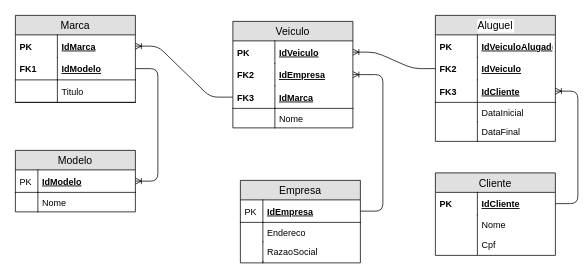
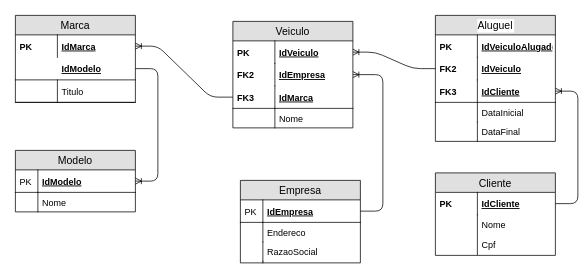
  <mxCell id="0" />
  <mxCell id="1" parent="0" />
  <mxCell id="2" value="Empresa" style="swimlane;fontStyle=0;childLayout=stackLayout;horizontal=1;startSize=26;fillColor=#e0e0e0;horizontalStack=0;resizeParent=1;resizeParentMax=0;resizeLast=0;collapsible=1;marginBottom=0;swimlaneFillColor=#ffffff;align=center;fontSize=14;" vertex="1" parent="1"><mxGeometry x="320" y="240" width="160" height="110" as="geometry"><mxRectangle x="20" y="20" width="90" height="26" as="alternateBounds" /></mxGeometry></mxCell>
  <mxCell id="3" value="IdEmpresa" style="shape=partialRectangle;top=0;left=0;right=0;bottom=1;align=left;verticalAlign=middle;fillColor=none;spacingLeft=34;spacingRight=4;overflow=hidden;rotatable=0;points=[[0,0.5],[1,0.5]];portConstraint=eastwest;dropTarget=0;fontStyle=5;fontSize=12;" vertex="1" parent="2"><mxGeometry y="26" width="160" height="30" as="geometry" /></mxCell>
  <mxCell id="4" value="PK" style="shape=partialRectangle;top=0;left=0;bottom=0;fillColor=none;align=left;verticalAlign=middle;spacingLeft=4;spacingRight=4;overflow=hidden;rotatable=0;points=[];portConstraint=eastwest;part=1;fontSize=12;" vertex="1" connectable="0" parent="3"><mxGeometry width="30" height="30" as="geometry" /></mxCell>
  <mxCell id="5" value="Endereco" style="shape=partialRectangle;top=0;left=0;right=0;bottom=0;align=left;verticalAlign=top;fillColor=none;spacingLeft=34;spacingRight=4;overflow=hidden;rotatable=0;points=[[0,0.5],[1,0.5]];portConstraint=eastwest;dropTarget=0;fontSize=12;" vertex="1" parent="2"><mxGeometry y="56" width="160" height="26" as="geometry" /></mxCell>
  <mxCell id="6" value="" style="shape=partialRectangle;top=0;left=0;bottom=0;fillColor=none;align=left;verticalAlign=top;spacingLeft=4;spacingRight=4;overflow=hidden;rotatable=0;points=[];portConstraint=eastwest;part=1;fontSize=12;" vertex="1" connectable="0" parent="5"><mxGeometry width="30" height="26" as="geometry" /></mxCell>
  <mxCell id="7" value="RazaoSocial" style="shape=partialRectangle;top=0;left=0;right=0;bottom=0;align=left;verticalAlign=top;fillColor=none;spacingLeft=34;spacingRight=4;overflow=hidden;rotatable=0;points=[[0,0.5],[1,0.5]];portConstraint=eastwest;dropTarget=0;fontSize=12;" vertex="1" parent="2"><mxGeometry y="82" width="160" height="26" as="geometry" /></mxCell>
  <mxCell id="8" value="" style="shape=partialRectangle;top=0;left=0;bottom=0;fillColor=none;align=left;verticalAlign=top;spacingLeft=4;spacingRight=4;overflow=hidden;rotatable=0;points=[];portConstraint=eastwest;part=1;fontSize=12;" vertex="1" connectable="0" parent="7"><mxGeometry width="30" height="26" as="geometry" /></mxCell>
  <mxCell id="9" value="" style="shape=partialRectangle;top=0;left=0;right=0;bottom=0;align=left;verticalAlign=top;fillColor=none;spacingLeft=34;spacingRight=4;overflow=hidden;rotatable=0;points=[[0,0.5],[1,0.5]];portConstraint=eastwest;dropTarget=0;fontSize=12;" vertex="1" parent="2"><mxGeometry y="108" width="160" height="2" as="geometry" /></mxCell>
  <mxCell id="10" value="" style="shape=partialRectangle;top=0;left=0;bottom=0;fillColor=none;align=left;verticalAlign=top;spacingLeft=4;spacingRight=4;overflow=hidden;rotatable=0;points=[];portConstraint=eastwest;part=1;fontSize=12;" vertex="1" connectable="0" parent="9"><mxGeometry width="30" height="2" as="geometry" /></mxCell>
  <mxCell id="11" value="" style="shape=partialRectangle;top=0;left=0;right=0;bottom=0;align=left;verticalAlign=top;fillColor=none;spacingLeft=34;spacingRight=4;overflow=hidden;rotatable=0;points=[[0,0.5],[1,0.5]];portConstraint=eastwest;dropTarget=0;fontSize=12;" vertex="1" parent="2"><mxGeometry y="110" width="160" as="geometry" /></mxCell>
  <mxCell id="12" value="" style="shape=partialRectangle;top=0;left=0;bottom=0;fillColor=none;align=left;verticalAlign=top;spacingLeft=4;spacingRight=4;overflow=hidden;rotatable=0;points=[];portConstraint=eastwest;part=1;fontSize=12;" vertex="1" connectable="0" parent="11"><mxGeometry width="30" as="geometry" /></mxCell>
  <mxCell id="13" value="Modelo" style="swimlane;fontStyle=0;childLayout=stackLayout;horizontal=1;startSize=26;fillColor=#e0e0e0;horizontalStack=0;resizeParent=1;resizeParentMax=0;resizeLast=0;collapsible=1;marginBottom=0;swimlaneFillColor=#ffffff;align=center;fontSize=14;" vertex="1" parent="1"><mxGeometry x="20" y="200" width="160" height="82" as="geometry" /></mxCell>
  <mxCell id="14" value="IdModelo" style="shape=partialRectangle;top=0;left=0;right=0;bottom=1;align=left;verticalAlign=middle;fillColor=none;spacingLeft=34;spacingRight=4;overflow=hidden;rotatable=0;points=[[0,0.5],[1,0.5]];portConstraint=eastwest;dropTarget=0;fontStyle=5;fontSize=12;" vertex="1" parent="13"><mxGeometry y="26" width="160" height="30" as="geometry" /></mxCell>
  <mxCell id="15" value="PK" style="shape=partialRectangle;top=0;left=0;bottom=0;fillColor=none;align=left;verticalAlign=middle;spacingLeft=4;spacingRight=4;overflow=hidden;rotatable=0;points=[];portConstraint=eastwest;part=1;fontSize=12;" vertex="1" connectable="0" parent="14"><mxGeometry width="30" height="30" as="geometry" /></mxCell>
  <mxCell id="16" value="Nome" style="shape=partialRectangle;top=0;left=0;right=0;bottom=0;align=left;verticalAlign=top;fillColor=none;spacingLeft=34;spacingRight=4;overflow=hidden;rotatable=0;points=[[0,0.5],[1,0.5]];portConstraint=eastwest;dropTarget=0;fontSize=12;" vertex="1" parent="13"><mxGeometry y="56" width="160" height="26" as="geometry" /></mxCell>
  <mxCell id="17" value="" style="shape=partialRectangle;top=0;left=0;bottom=0;fillColor=none;align=left;verticalAlign=top;spacingLeft=4;spacingRight=4;overflow=hidden;rotatable=0;points=[];portConstraint=eastwest;part=1;fontSize=12;" vertex="1" connectable="0" parent="16"><mxGeometry width="30" height="26" as="geometry" /></mxCell>
  <mxCell id="18" value="Veiculo" style="swimlane;fontStyle=0;childLayout=stackLayout;horizontal=1;startSize=26;fillColor=#e0e0e0;horizontalStack=0;resizeParent=1;resizeParentMax=0;resizeLast=0;collapsible=1;marginBottom=0;swimlaneFillColor=#ffffff;align=center;fontSize=14;" vertex="1" parent="1"><mxGeometry x="310" y="28" width="160" height="142" as="geometry" /></mxCell>
  <mxCell id="19" value="IdVeiculo" style="shape=partialRectangle;top=0;left=0;right=0;bottom=0;align=left;verticalAlign=middle;fillColor=none;spacingLeft=60;spacingRight=4;overflow=hidden;rotatable=0;points=[[0,0.5],[1,0.5]];portConstraint=eastwest;dropTarget=0;fontStyle=5;fontSize=12;" vertex="1" parent="18"><mxGeometry y="26" width="160" height="30" as="geometry" /></mxCell>
  <mxCell id="20" value="PK" style="shape=partialRectangle;fontStyle=1;top=0;left=0;bottom=0;fillColor=none;align=left;verticalAlign=middle;spacingLeft=4;spacingRight=4;overflow=hidden;rotatable=0;points=[];portConstraint=eastwest;part=1;fontSize=12;" vertex="1" connectable="0" parent="19"><mxGeometry width="56" height="30" as="geometry" /></mxCell>
  <mxCell id="21" value="IdEmpresa" style="shape=partialRectangle;top=0;left=0;right=0;bottom=0;align=left;verticalAlign=middle;fillColor=none;spacingLeft=60;spacingRight=4;overflow=hidden;rotatable=0;points=[[0,0.5],[1,0.5]];portConstraint=eastwest;dropTarget=0;fontStyle=5;fontSize=12;" vertex="1" parent="18"><mxGeometry y="56" width="160" height="30" as="geometry" /></mxCell>
  <mxCell id="22" value="FK2" style="shape=partialRectangle;fontStyle=1;top=0;left=0;bottom=0;fillColor=none;align=left;verticalAlign=middle;spacingLeft=4;spacingRight=4;overflow=hidden;rotatable=0;points=[];portConstraint=eastwest;part=1;fontSize=12;" vertex="1" connectable="0" parent="21"><mxGeometry width="56" height="30" as="geometry" /></mxCell>
  <mxCell id="23" value="IdMarca" style="shape=partialRectangle;top=0;left=0;right=0;bottom=1;align=left;verticalAlign=middle;fillColor=none;spacingLeft=60;spacingRight=4;overflow=hidden;rotatable=0;points=[[0,0.5],[1,0.5]];portConstraint=eastwest;dropTarget=0;fontStyle=5;fontSize=12;" vertex="1" parent="18"><mxGeometry y="86" width="160" height="30" as="geometry" /></mxCell>
  <mxCell id="24" value="FK3" style="shape=partialRectangle;fontStyle=1;top=0;left=0;bottom=0;fillColor=none;align=left;verticalAlign=middle;spacingLeft=4;spacingRight=4;overflow=hidden;rotatable=0;points=[];portConstraint=eastwest;part=1;fontSize=12;" vertex="1" connectable="0" parent="23"><mxGeometry width="56" height="30" as="geometry" /></mxCell>
  <mxCell id="25" value="Nome" style="shape=partialRectangle;top=0;left=0;right=0;bottom=0;align=left;verticalAlign=top;fillColor=none;spacingLeft=60;spacingRight=4;overflow=hidden;rotatable=0;points=[[0,0.5],[1,0.5]];portConstraint=eastwest;dropTarget=0;fontSize=12;" vertex="1" parent="18"><mxGeometry y="116" width="160" height="26" as="geometry" /></mxCell>
  <mxCell id="26" value="" style="shape=partialRectangle;top=0;left=0;bottom=0;fillColor=none;align=left;verticalAlign=top;spacingLeft=4;spacingRight=4;overflow=hidden;rotatable=0;points=[];portConstraint=eastwest;part=1;fontSize=12;" vertex="1" connectable="0" parent="25"><mxGeometry width="56" height="26" as="geometry" /></mxCell>
  <mxCell id="27" value="Marca" style="swimlane;fontStyle=0;childLayout=stackLayout;horizontal=1;startSize=26;fillColor=#e0e0e0;horizontalStack=0;resizeParent=1;resizeParentMax=0;resizeLast=0;collapsible=1;marginBottom=0;swimlaneFillColor=#ffffff;align=center;fontSize=14;" vertex="1" parent="1"><mxGeometry x="20" y="20" width="160" height="116" as="geometry" /></mxCell>
  <mxCell id="28" value="IdMarca" style="shape=partialRectangle;top=0;left=0;right=0;bottom=0;align=left;verticalAlign=middle;fillColor=none;spacingLeft=60;spacingRight=4;overflow=hidden;rotatable=0;points=[[0,0.5],[1,0.5]];portConstraint=eastwest;dropTarget=0;fontStyle=5;fontSize=12;" vertex="1" parent="27"><mxGeometry y="26" width="160" height="30" as="geometry" /></mxCell>
  <mxCell id="29" value="PK" style="shape=partialRectangle;fontStyle=1;top=0;left=0;bottom=0;fillColor=none;align=left;verticalAlign=middle;spacingLeft=4;spacingRight=4;overflow=hidden;rotatable=0;points=[];portConstraint=eastwest;part=1;fontSize=12;" vertex="1" connectable="0" parent="28"><mxGeometry width="56" height="30" as="geometry" /></mxCell>
  <mxCell id="30" value="IdModelo" style="shape=partialRectangle;top=0;left=0;right=0;bottom=1;align=left;verticalAlign=middle;fillColor=none;spacingLeft=60;spacingRight=4;overflow=hidden;rotatable=0;points=[[0,0.5],[1,0.5]];portConstraint=eastwest;dropTarget=0;fontStyle=5;fontSize=12;" vertex="1" parent="27"><mxGeometry y="56" width="160" height="30" as="geometry" /></mxCell>
- <mxCell id="31" value="FK1" style="shape=partialRectangle;fontStyle=1;top=0;left=0;bottom=0;fillColor=none;align=left;verticalAlign=middle;spacingLeft=4;spacingRight=4;overflow=hidden;rotatable=0;points=[];portConstraint=eastwest;part=1;fontSize=12;" vertex="1" connectable="0" parent="30"><mxGeometry width="56" height="30" as="geometry" /></mxCell>
  <mxCell id="32" value="Titulo" style="shape=partialRectangle;top=0;left=0;right=0;bottom=1;align=left;verticalAlign=middle;fillColor=none;spacingLeft=60;spacingRight=4;overflow=hidden;rotatable=0;points=[[0,0.5],[1,0.5]];portConstraint=eastwest;dropTarget=0;fontStyle=0;fontSize=12;" vertex="1" parent="27"><mxGeometry y="86" width="160" height="30" as="geometry" /></mxCell>
  <mxCell id="33" value="" style="shape=partialRectangle;fontStyle=1;top=0;left=0;bottom=0;fillColor=none;align=left;verticalAlign=middle;spacingLeft=4;spacingRight=4;overflow=hidden;rotatable=0;points=[];portConstraint=eastwest;part=1;fontSize=12;" vertex="1" connectable="0" parent="32"><mxGeometry width="56" height="30" as="geometry" /></mxCell>
  <mxCell id="34" value="Cliente" style="swimlane;fontStyle=0;childLayout=stackLayout;horizontal=1;startSize=26;fillColor=#e0e0e0;horizontalStack=0;resizeParent=1;resizeParentMax=0;resizeLast=0;collapsible=1;marginBottom=0;swimlaneFillColor=#ffffff;align=center;fontSize=14;" vertex="1" parent="1"><mxGeometry x="580" y="230" width="160" height="110" as="geometry" /></mxCell>
  <mxCell id="35" value="IdCliente" style="shape=partialRectangle;top=0;left=0;right=0;bottom=0;align=left;verticalAlign=middle;fillColor=none;spacingLeft=60;spacingRight=4;overflow=hidden;rotatable=0;points=[[0,0.5],[1,0.5]];portConstraint=eastwest;dropTarget=0;fontStyle=5;fontSize=12;" vertex="1" parent="34"><mxGeometry y="26" width="160" height="30" as="geometry" /></mxCell>
  <mxCell id="36" value="PK" style="shape=partialRectangle;fontStyle=1;top=0;left=0;bottom=0;fillColor=none;align=left;verticalAlign=middle;spacingLeft=4;spacingRight=4;overflow=hidden;rotatable=0;points=[];portConstraint=eastwest;part=1;fontSize=12;" vertex="1" connectable="0" parent="35"><mxGeometry width="56" height="30" as="geometry" /></mxCell>
  <mxCell id="37" value="Nome" style="shape=partialRectangle;top=0;left=0;right=0;bottom=0;align=left;verticalAlign=top;fillColor=none;spacingLeft=60;spacingRight=4;overflow=hidden;rotatable=0;points=[[0,0.5],[1,0.5]];portConstraint=eastwest;dropTarget=0;fontSize=12;" vertex="1" parent="34"><mxGeometry y="56" width="160" height="27" as="geometry" /></mxCell>
  <mxCell id="38" value="" style="shape=partialRectangle;top=0;left=0;bottom=0;fillColor=none;align=left;verticalAlign=top;spacingLeft=4;spacingRight=4;overflow=hidden;rotatable=0;points=[];portConstraint=eastwest;part=1;fontSize=12;" vertex="1" connectable="0" parent="37"><mxGeometry width="56" height="26" as="geometry" /></mxCell>
  <mxCell id="39" value="Cpf" style="shape=partialRectangle;top=0;left=0;right=0;bottom=0;align=left;verticalAlign=top;fillColor=none;spacingLeft=60;spacingRight=4;overflow=hidden;rotatable=0;points=[[0,0.5],[1,0.5]];portConstraint=eastwest;dropTarget=0;fontSize=12;" vertex="1" parent="34"><mxGeometry y="83" width="160" height="27" as="geometry" /></mxCell>
  <mxCell id="40" value="" style="shape=partialRectangle;top=0;left=0;bottom=0;fillColor=none;align=left;verticalAlign=top;spacingLeft=4;spacingRight=4;overflow=hidden;rotatable=0;points=[];portConstraint=eastwest;part=1;fontSize=12;" vertex="1" connectable="0" parent="39"><mxGeometry width="56" height="26" as="geometry" /></mxCell>
  <mxCell id="41" value="Aluguel" style="swimlane;fontStyle=0;childLayout=stackLayout;horizontal=1;startSize=26;fillColor=#e0e0e0;horizontalStack=0;resizeParent=1;resizeParentMax=0;resizeLast=0;collapsible=1;marginBottom=0;swimlaneFillColor=#ffffff;align=center;fontSize=14;labelBackgroundColor=#ffffff;" vertex="1" parent="1"><mxGeometry x="580" y="20" width="160" height="168" as="geometry" /></mxCell>
  <mxCell id="42" value="IdVeiculoAlugado" style="shape=partialRectangle;top=0;left=0;right=0;bottom=0;align=left;verticalAlign=middle;fillColor=none;spacingLeft=60;spacingRight=4;overflow=hidden;rotatable=0;points=[[0,0.5],[1,0.5]];portConstraint=eastwest;dropTarget=0;fontStyle=5;fontSize=12;" vertex="1" parent="41"><mxGeometry y="26" width="160" height="30" as="geometry" /></mxCell>
  <mxCell id="43" value="PK" style="shape=partialRectangle;fontStyle=1;top=0;left=0;bottom=0;fillColor=none;align=left;verticalAlign=middle;spacingLeft=4;spacingRight=4;overflow=hidden;rotatable=0;points=[];portConstraint=eastwest;part=1;fontSize=12;" vertex="1" connectable="0" parent="42"><mxGeometry width="56" height="30" as="geometry" /></mxCell>
  <mxCell id="44" value="IdVeiculo" style="shape=partialRectangle;top=0;left=0;right=0;bottom=0;align=left;verticalAlign=middle;fillColor=none;spacingLeft=60;spacingRight=4;overflow=hidden;rotatable=0;points=[[0,0.5],[1,0.5]];portConstraint=eastwest;dropTarget=0;fontStyle=5;fontSize=12;" vertex="1" parent="41"><mxGeometry y="56" width="160" height="30" as="geometry" /></mxCell>
  <mxCell id="45" value="FK2" style="shape=partialRectangle;fontStyle=1;top=0;left=0;bottom=0;fillColor=none;align=left;verticalAlign=middle;spacingLeft=4;spacingRight=4;overflow=hidden;rotatable=0;points=[];portConstraint=eastwest;part=1;fontSize=12;" vertex="1" connectable="0" parent="44"><mxGeometry width="56" height="30" as="geometry" /></mxCell>
  <mxCell id="46" value="IdCliente" style="shape=partialRectangle;top=0;left=0;right=0;bottom=1;align=left;verticalAlign=middle;fillColor=none;spacingLeft=60;spacingRight=4;overflow=hidden;rotatable=0;points=[[0,0.5],[1,0.5]];portConstraint=eastwest;dropTarget=0;fontStyle=5;fontSize=12;" vertex="1" parent="41"><mxGeometry y="86" width="160" height="30" as="geometry" /></mxCell>
  <mxCell id="47" value="FK3" style="shape=partialRectangle;fontStyle=1;top=0;left=0;bottom=0;fillColor=none;align=left;verticalAlign=middle;spacingLeft=4;spacingRight=4;overflow=hidden;rotatable=0;points=[];portConstraint=eastwest;part=1;fontSize=12;" vertex="1" connectable="0" parent="46"><mxGeometry width="56" height="30" as="geometry" /></mxCell>
  <mxCell id="48" value="DataInicial" style="shape=partialRectangle;top=0;left=0;right=0;bottom=0;align=left;verticalAlign=top;fillColor=none;spacingLeft=60;spacingRight=4;overflow=hidden;rotatable=0;points=[[0,0.5],[1,0.5]];portConstraint=eastwest;dropTarget=0;fontSize=12;" vertex="1" parent="41"><mxGeometry y="116" width="160" height="26" as="geometry" /></mxCell>
  <mxCell id="49" value="" style="shape=partialRectangle;top=0;left=0;bottom=0;fillColor=none;align=left;verticalAlign=top;spacingLeft=4;spacingRight=4;overflow=hidden;rotatable=0;points=[];portConstraint=eastwest;part=1;fontSize=12;" vertex="1" connectable="0" parent="48"><mxGeometry width="56" height="26" as="geometry" /></mxCell>
  <mxCell id="50" value="DataFinal" style="shape=partialRectangle;top=0;left=0;right=0;bottom=0;align=left;verticalAlign=top;fillColor=none;spacingLeft=60;spacingRight=4;overflow=hidden;rotatable=0;points=[[0,0.5],[1,0.5]];portConstraint=eastwest;dropTarget=0;fontSize=12;" vertex="1" parent="41"><mxGeometry y="142" width="160" height="26" as="geometry" /></mxCell>
  <mxCell id="51" value="" style="shape=partialRectangle;top=0;left=0;bottom=0;fillColor=none;align=left;verticalAlign=top;spacingLeft=4;spacingRight=4;overflow=hidden;rotatable=0;points=[];portConstraint=eastwest;part=1;fontSize=12;" vertex="1" connectable="0" parent="50"><mxGeometry width="56" height="26" as="geometry" /></mxCell>
  <mxCell id="52" value="" style="edgeStyle=entityRelationEdgeStyle;fontSize=12;html=1;endArrow=ERoneToMany;" edge="1" parent="1" source="3" target="21"><mxGeometry width="100" height="100" relative="1" as="geometry"><mxPoint x="220" y="60" as="sourcePoint" /><mxPoint x="320" y="-40" as="targetPoint" /></mxGeometry></mxCell>
  <mxCell id="53" value="" style="edgeStyle=entityRelationEdgeStyle;fontSize=12;html=1;endArrow=ERoneToMany;" edge="1" parent="1" source="35" target="46"><mxGeometry width="100" height="100" relative="1" as="geometry"><mxPoint x="270" y="340" as="sourcePoint" /><mxPoint x="260" y="460" as="targetPoint" /></mxGeometry></mxCell>
  <mxCell id="54" value="" style="edgeStyle=entityRelationEdgeStyle;fontSize=12;html=1;endArrow=ERoneToMany;" edge="1" parent="1" source="30" target="14"><mxGeometry width="100" height="100" relative="1" as="geometry"><mxPoint x="280" y="340" as="sourcePoint" /><mxPoint x="280" y="570" as="targetPoint" /></mxGeometry></mxCell>
  <mxCell id="55" value="" style="edgeStyle=entityRelationEdgeStyle;fontSize=12;html=1;endArrow=ERoneToMany;" edge="1" parent="1" source="23" target="28"><mxGeometry width="100" height="100" relative="1" as="geometry"><mxPoint x="340" y="280" as="sourcePoint" /><mxPoint x="290" y="340" as="targetPoint" /></mxGeometry></mxCell>
  <mxCell id="56" value="" style="edgeStyle=entityRelationEdgeStyle;fontSize=12;html=1;endArrow=ERoneToMany;" edge="1" parent="1" source="44" target="19"><mxGeometry width="100" height="100" relative="1" as="geometry"><mxPoint x="340" y="390" as="sourcePoint" /><mxPoint x="530" y="330" as="targetPoint" /></mxGeometry></mxCell>
